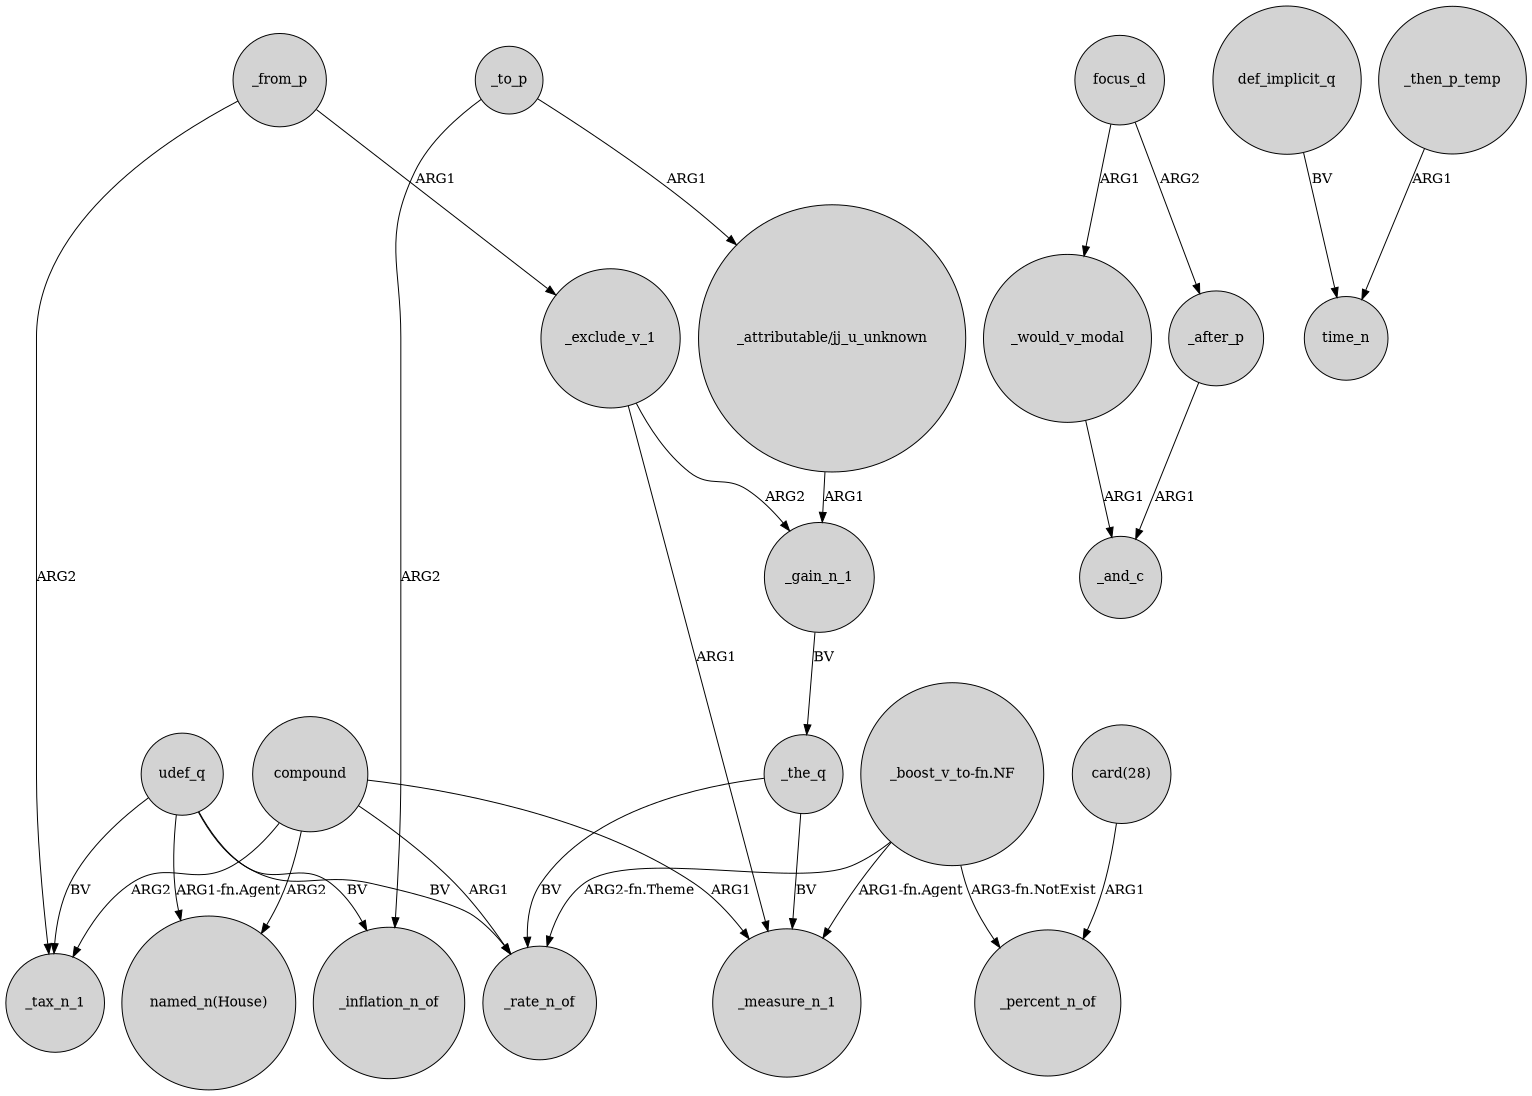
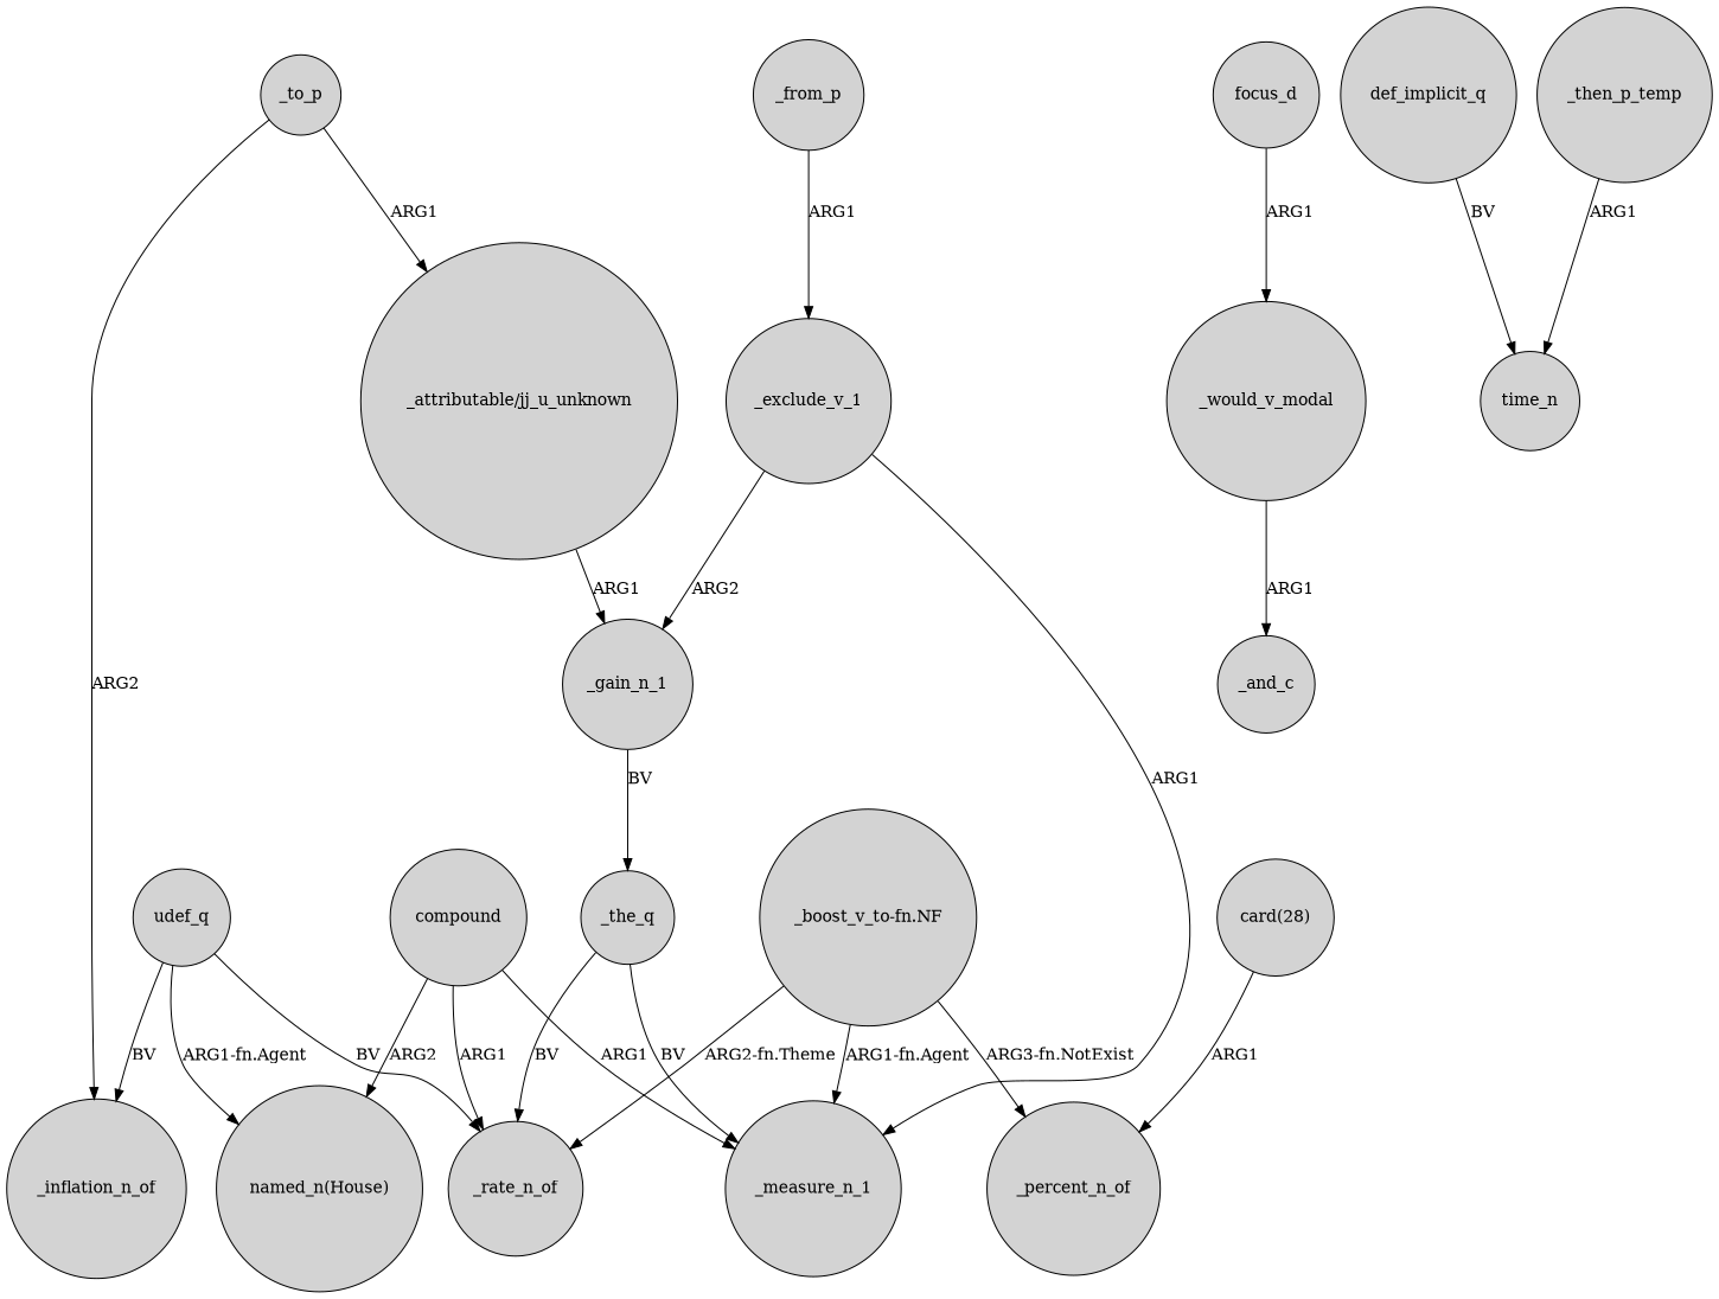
  digraph {
    node [shape=circle style=filled]
    udef_q
    "named_n(House)"
    _inflation_n_of
-   _tax_n_1
    _rate_n_of
    "_boost_v_to-fn.NF"
    _percent_n_of
    _measure_n_1
    "card(28)"
    _the_q
    _gain_n_1
    _would_v_modal
    _and_c
    _to_p
    "_attributable/jj_u_unknown"
    focus_d
-   _after_p
    _from_p
    _exclude_v_1
    def_implicit_q
    time_n
    compound
    _then_p_temp
    udef_q -> "named_n(House)" [label="ARG1-fn.Agent"]
    udef_q -> _inflation_n_of [label=BV]
-   udef_q -> _tax_n_1 [label=BV]
    udef_q -> _rate_n_of [label=BV]
    "_boost_v_to-fn.NF" -> _rate_n_of [label="ARG2-fn.Theme"]
    "_boost_v_to-fn.NF" -> _percent_n_of [label="ARG3-fn.NotExist"]
    "_boost_v_to-fn.NF" -> _measure_n_1 [label="ARG1-fn.Agent"]
    "card(28)" -> _percent_n_of [label=ARG1]
    _the_q -> _rate_n_of [label=BV]
    _the_q -> _measure_n_1 [label=BV]
    _gain_n_1 -> _the_q [label=BV]
    _would_v_modal -> _and_c [label=ARG1]
    _to_p -> _inflation_n_of [label=ARG2]
    _to_p -> "_attributable/jj_u_unknown" [label=ARG1]
    "_attributable/jj_u_unknown" -> _gain_n_1 [label=ARG1]
    focus_d -> _would_v_modal [label=ARG1]
-   focus_d -> _after_p [label=ARG2]
-   _after_p -> _and_c [label=ARG1]
-   _from_p -> _tax_n_1 [label=ARG2]
    _from_p -> _exclude_v_1 [label=ARG1]
    _exclude_v_1 -> _measure_n_1 [label=ARG1]
    _exclude_v_1 -> _gain_n_1 [label=ARG2]
    def_implicit_q -> time_n [label=BV]
    compound -> "named_n(House)" [label=ARG2]
-   compound -> _tax_n_1 [label=ARG2]
    compound -> _rate_n_of [label=ARG1]
    compound -> _measure_n_1 [label=ARG1]
    _then_p_temp -> time_n [label=ARG1]
  }
